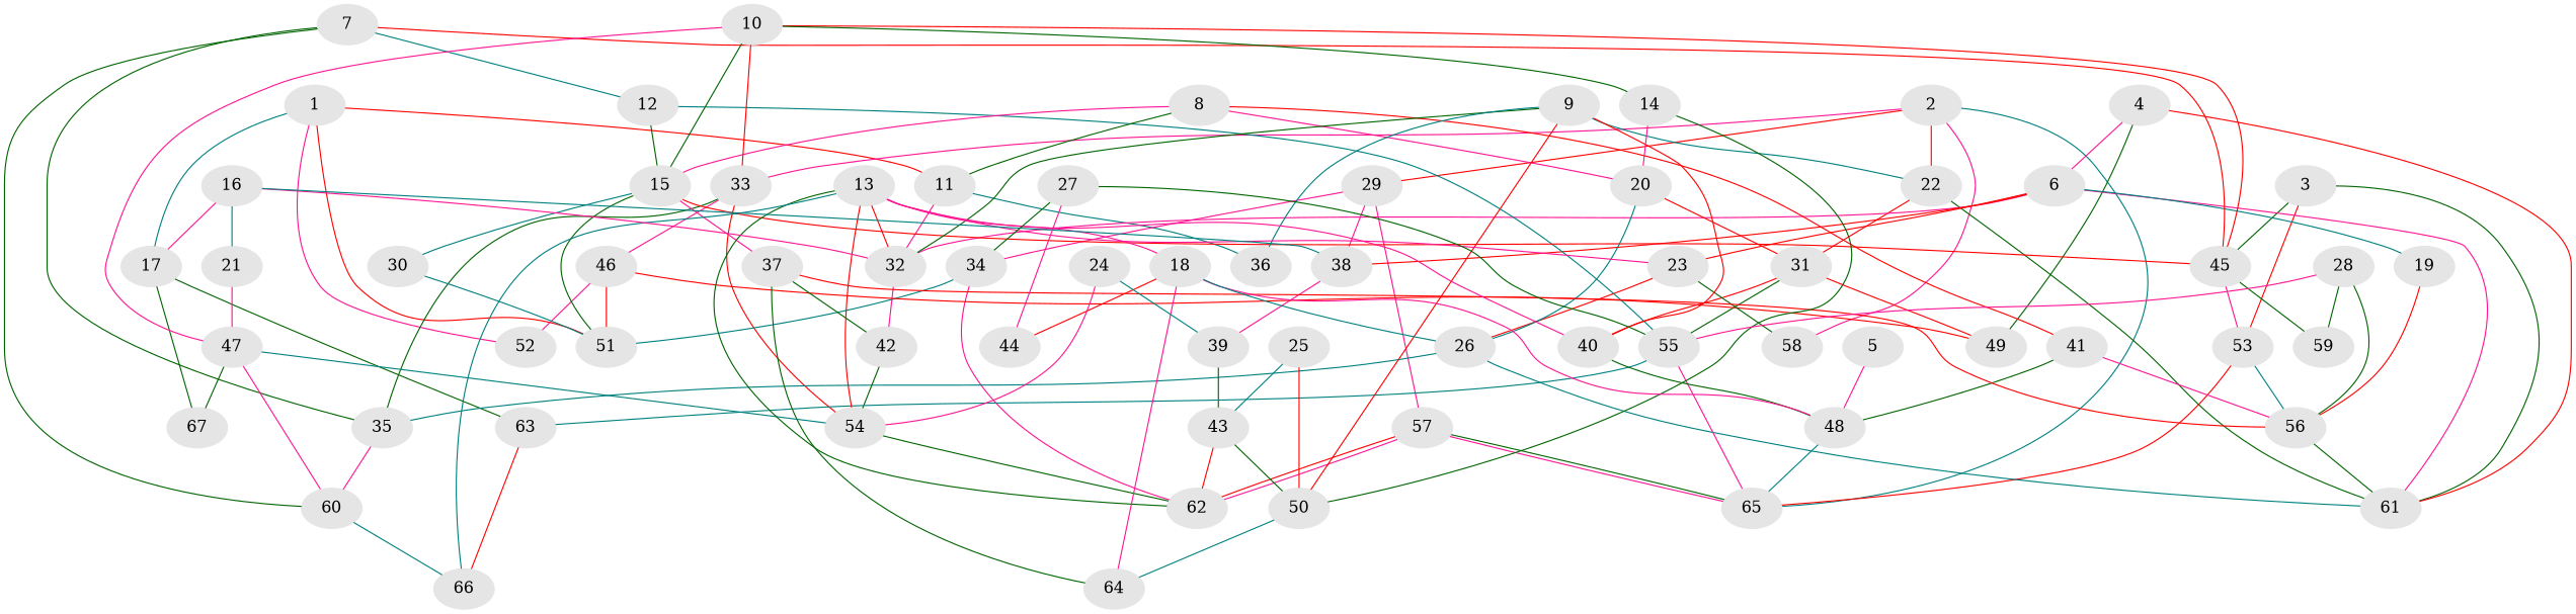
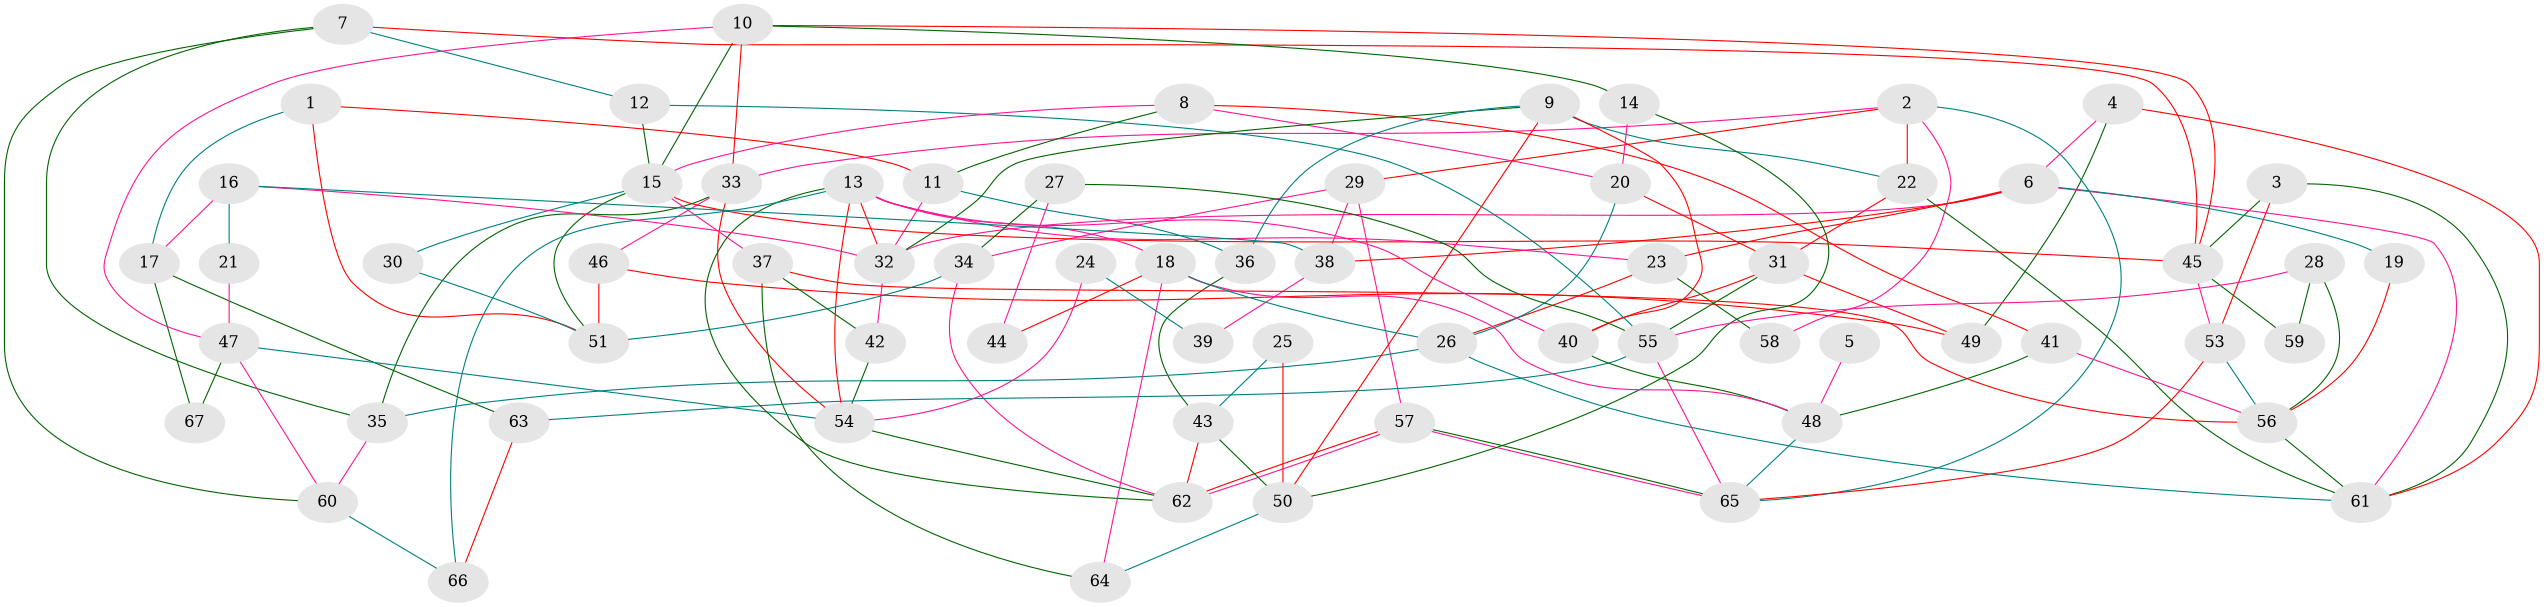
  graph {
    node [color=gray90 style=filled]
    edge [color=deeppink]
    1
    11
    17
    51
-   52
    32
    36
    63
    67
    2
    22
    29
    33
    58
    65
    61
    31
    34
    38
    57
    35
    54
    46
    3
    53
    45
    56
    4
    6
    49
    19
    23
    5
    48
    62
    26
    42
    39
    7
    12
    60
    15
    55
    59
    66
    8
    20
    41
    30
    37
    9
    40
    50
    64
    10
    14
    47
    13
    18
    44
    16
    21
    24
    43
    25
    27
    28
    1 -- 11 [color=red]
    1 -- 17 [color=teal]
    1 -- 51 [color=red]
-   1 -- 52
    11 -- 32
    11 -- 36 [color=teal]
    17 -- 63 [color=darkgreen]
    17 -- 67 [color=darkgreen]
    32 -- 42
    63 -- 66 [color=red]
    2 -- 22 [color=red]
    2 -- 29 [color=red]
    2 -- 33
    2 -- 58
    2 -- 65 [color=teal]
    22 -- 61 [color=darkgreen]
    22 -- 31 [color=red]
    29 -- 34
    29 -- 38
    29 -- 57
    33 -- 35 [color=darkgreen]
    33 -- 54 [color=red]
    33 -- 46
    31 -- 49 [color=red]
    31 -- 55 [color=darkgreen]
    31 -- 40 [color=red]
    34 -- 51 [color=teal]
    34 -- 62
    38 -- 39
    57 -- 65
    57 -- 65 [color=darkgreen]
    57 -- 62 [color=red]
    57 -- 62
    35 -- 60
    54 -- 62 [color=darkgreen]
    46 -- 51 [color=red]
-   46 -- 52
    46 -- 49 [color=red]
    3 -- 61 [color=darkgreen]
    3 -- 53 [color=red]
    3 -- 45 [color=darkgreen]
    53 -- 65 [color=red]
    53 -- 56 [color=teal]
    45 -- 53
    45 -- 59 [color=darkgreen]
    56 -- 61 [color=darkgreen]
    4 -- 61 [color=red]
    4 -- 6
    4 -- 49 [color=darkgreen]
    6 -- 32
    6 -- 61
    6 -- 38 [color=red]
    6 -- 19 [color=teal]
    6 -- 23 [color=red]
    19 -- 56 [color=red]
    23 -- 58 [color=darkgreen]
    23 -- 26 [color=red]
    5 -- 48
    48 -- 65 [color=teal]
    26 -- 61 [color=teal]
    26 -- 35 [color=teal]
    42 -- 54 [color=darkgreen]
-   39 -- 43 [color=darkgreen]
+   36 -- 43 [color=darkgreen]
    7 -- 35 [color=darkgreen]
    7 -- 45 [color=red]
    7 -- 12 [color=teal]
    7 -- 60 [color=darkgreen]
    12 -- 15 [color=darkgreen]
    12 -- 55 [color=teal]
    60 -- 66 [color=teal]
    15 -- 51 [color=darkgreen]
    15 -- 45 [color=red]
    15 -- 30 [color=teal]
    15 -- 37
    55 -- 63 [color=teal]
    55 -- 65
    8 -- 11 [color=darkgreen]
    8 -- 15
    8 -- 20
    8 -- 41 [color=red]
    20 -- 31 [color=red]
    20 -- 26 [color=teal]
    41 -- 56
    41 -- 48 [color=darkgreen]
    30 -- 51 [color=teal]
    37 -- 56 [color=red]
    37 -- 42 [color=darkgreen]
    37 -- 64 [color=darkgreen]
    9 -- 32 [color=darkgreen]
    9 -- 36 [color=teal]
    9 -- 22 [color=teal]
    9 -- 40 [color=red]
    9 -- 50 [color=red]
    40 -- 48 [color=darkgreen]
    50 -- 64 [color=teal]
    10 -- 33 [color=red]
    10 -- 45 [color=red]
    10 -- 15 [color=darkgreen]
    10 -- 14 [color=darkgreen]
    10 -- 47
    14 -- 20
    14 -- 50 [color=darkgreen]
    47 -- 67 [color=darkgreen]
    47 -- 54 [color=teal]
    47 -- 60
    13 -- 32 [color=red]
    13 -- 54 [color=red]
    13 -- 23
    13 -- 62 [color=darkgreen]
    13 -- 66 [color=teal]
    13 -- 40
    13 -- 18
    18 -- 48
    18 -- 26 [color=teal]
    18 -- 64
    18 -- 44 [color=red]
    16 -- 17
    16 -- 32
    16 -- 38 [color=teal]
    16 -- 21 [color=teal]
    21 -- 47
    24 -- 54
    24 -- 39 [color=teal]
    43 -- 62 [color=red]
    43 -- 50 [color=darkgreen]
    25 -- 50 [color=red]
    25 -- 43 [color=teal]
    27 -- 34 [color=darkgreen]
    27 -- 55 [color=darkgreen]
    27 -- 44
    28 -- 56 [color=darkgreen]
    28 -- 55
    28 -- 59 [color=darkgreen]
  }
